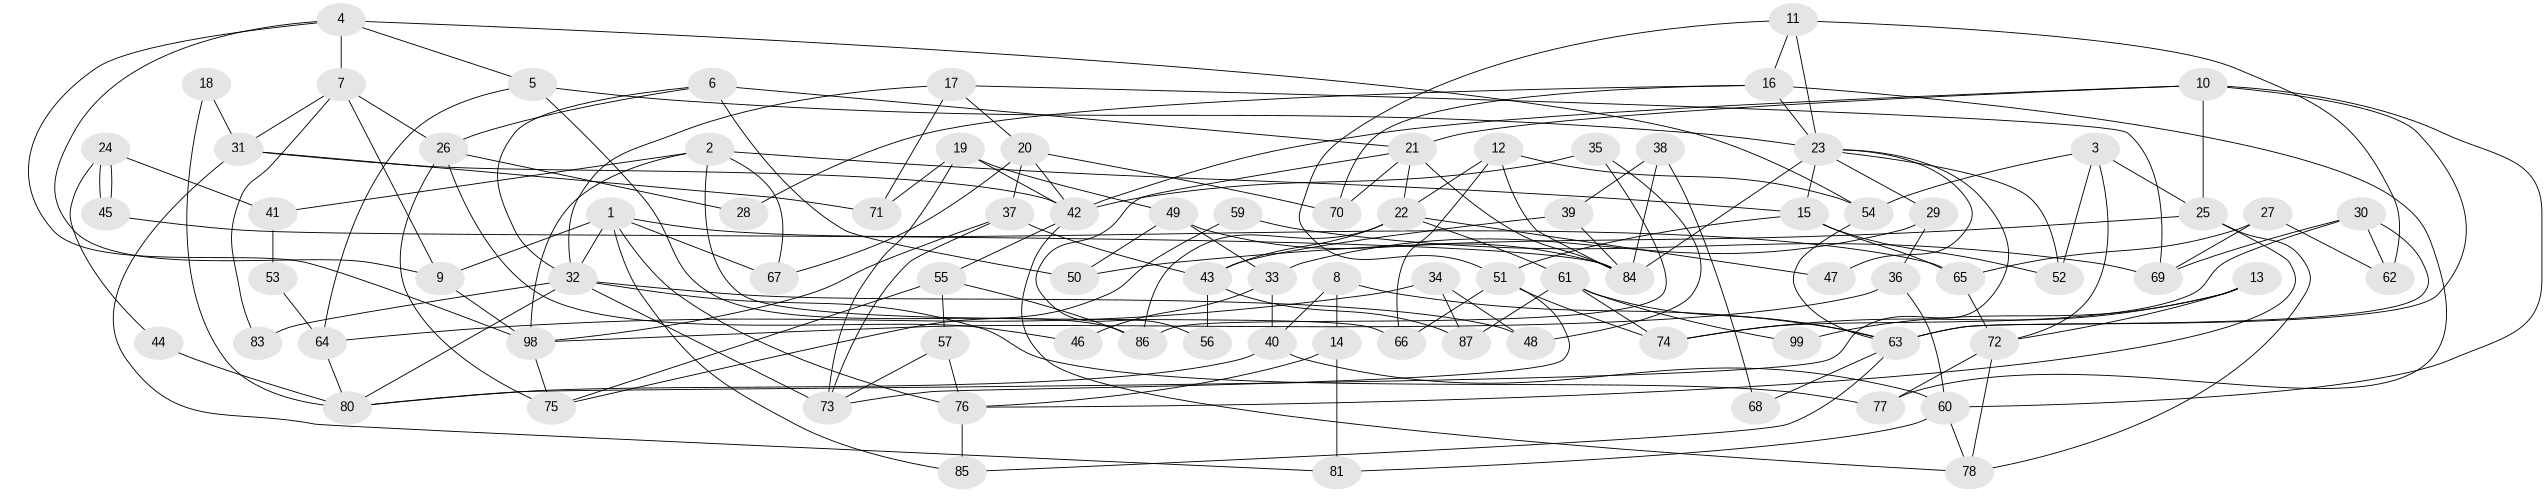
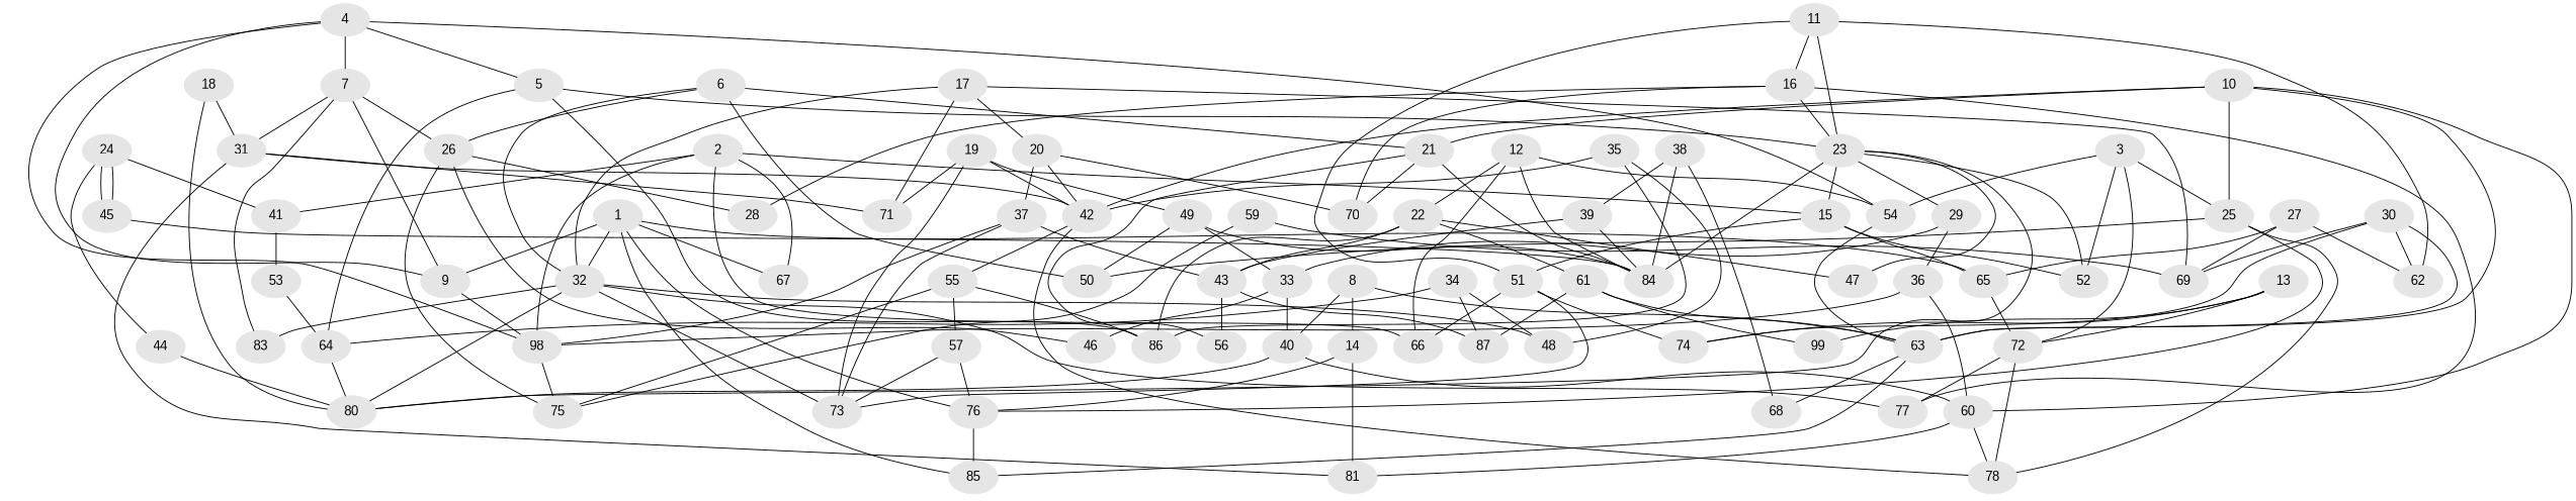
  graph {
    fontname="Liberation Sans"
    node [color=gray90 fontname="Liberation Sans" style=filled]
    edge [fontname="Liberation Sans"]
    1
    9
    32
    65
    67
    76
    85
    n8 [label=98]
    83
    77
    80
    73
    48
    72
    2
    15
    41
    66
    52
    51
    53
    75
    3
    25
    54
    50
    78
    63
    4
    5
    7
    23
    64
    86
    26
    31
    84
    47
    29
    6
    21
    22
    70
    56
    28
    46
    42
    81
    71
    8
    14
    40
    60
    68
    10
    55
    11
    16
    62
    74
    12
    43
    61
    13
    n65 [label=99]
    17
    20
    69
    37
    18
    19
    49
    33
    87
    24
    44
    45
    36
    27
    30
    34
    35
    38
    39
    57
    59
    1 -- 9
    1 -- 32
    1 -- 65
    1 -- 67
    1 -- 76
    1 -- 85
    9 -- n8
    32 -- 83
    32 -- 77
    32 -- 80
    32 -- 73
    32 -- 48
    65 -- 72
    76 -- 85
    n8 -- 75
    72 -- 77
    72 -- 78
    2 -- 67
    2 -- n8
    2 -- 15
    2 -- 41
    2 -- 66
    15 -- 65
    15 -- 52
    15 -- 51
    41 -- 53
    51 -- 73
    51 -- 66
    51 -- 74
    53 -- 64
    3 -- 72
    3 -- 52
    3 -- 25
    3 -- 54
    25 -- 76
    25 -- 50
    25 -- 78
    54 -- 63
    63 -- 85
    63 -- 68
    4 -- 9
    4 -- n8
    4 -- 54
    4 -- 5
    4 -- 7
    5 -- 23
    5 -- 64
    5 -- 86
    7 -- 9
    7 -- 83
    7 -- 26
    7 -- 31
    23 -- 80
    23 -- 15
    23 -- 52
    23 -- 84
    23 -- 47
    23 -- 29
    64 -- 80
    26 -- 75
    26 -- 28
    26 -- 46
    31 -- 42
    31 -- 81
    31 -- 71
    29 -- 33
    29 -- 36
    6 -- 32
    6 -- 50
    6 -- 26
    6 -- 21
    21 -- 84
-   21 -- 22
    21 -- 70
    21 -- 56
    22 -- 86
    22 -- 47
    22 -- 43
    22 -- 61
    42 -- 78
    42 -- 55
    8 -- 63
    8 -- 14
    8 -- 40
    14 -- 76
    14 -- 81
    40 -- 80
    40 -- 60
    60 -- 78
    60 -- 81
    10 -- 25
    10 -- 63
    10 -- 21
    10 -- 42
    10 -- 60
    55 -- 75
    55 -- 86
    55 -- 57
    11 -- 51
    11 -- 23
    11 -- 16
    11 -- 62
    16 -- 77
    16 -- 23
    16 -- 70
    16 -- 28
    12 -- 66
    12 -- 54
    12 -- 84
    12 -- 22
    43 -- 56
    43 -- 87
    61 -- 63
-   61 -- 74
    61 -- n65
    61 -- 87
    13 -- 72
    13 -- 74
    13 -- n65
    17 -- 32
    17 -- 71
    17 -- 20
    17 -- 69
-   20 -- 67
    20 -- 70
    20 -- 42
    20 -- 37
    37 -- n8
    37 -- 73
    37 -- 43
    18 -- 80
    18 -- 31
    19 -- 73
    19 -- 42
    19 -- 71
    19 -- 49
    49 -- 50
    49 -- 84
    49 -- 33
    33 -- 46
    33 -- 40
    24 -- 41
    24 -- 44
    24 -- 45
    24 -- 45
    44 -- 80
    45 -- 84
    36 -- n8
    36 -- 60
    27 -- 65
    27 -- 62
    27 -- 69
    30 -- 63
    30 -- 62
    30 -- 74
    30 -- 69
    34 -- 48
    34 -- 64
    34 -- 87
    35 -- 48
    35 -- 86
    35 -- 42
    38 -- 84
    38 -- 68
    38 -- 39
    39 -- 84
    39 -- 43
    57 -- 76
    57 -- 73
    59 -- 75
    59 -- 69
  }
